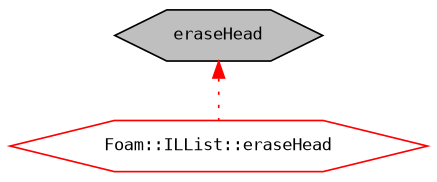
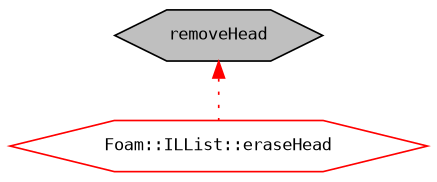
  digraph {
    rankdir=TB
    fontname="DejaVu Sans Mono"
    node [fontname="DejaVu Sans Mono" fontsize=10 shape=hexagon]
-   n1 [color=black fillcolor=grey75 fontcolor=black height=0.2 label=eraseHead style=filled width=0.4]
+   n1 [color=black fillcolor=grey75 fontcolor=black height=0.2 label=removeHead style=filled width=0.4]
    n2 [color=red height=0.2 label="Foam::ILList::eraseHead" width=0.4]
    n1 -> n2 [color=red dir=back fontname="DejaVu Sans Mono" fontsize=10 labelfontname=Helvetica labelfontsize=10 style=dotted]
  }
